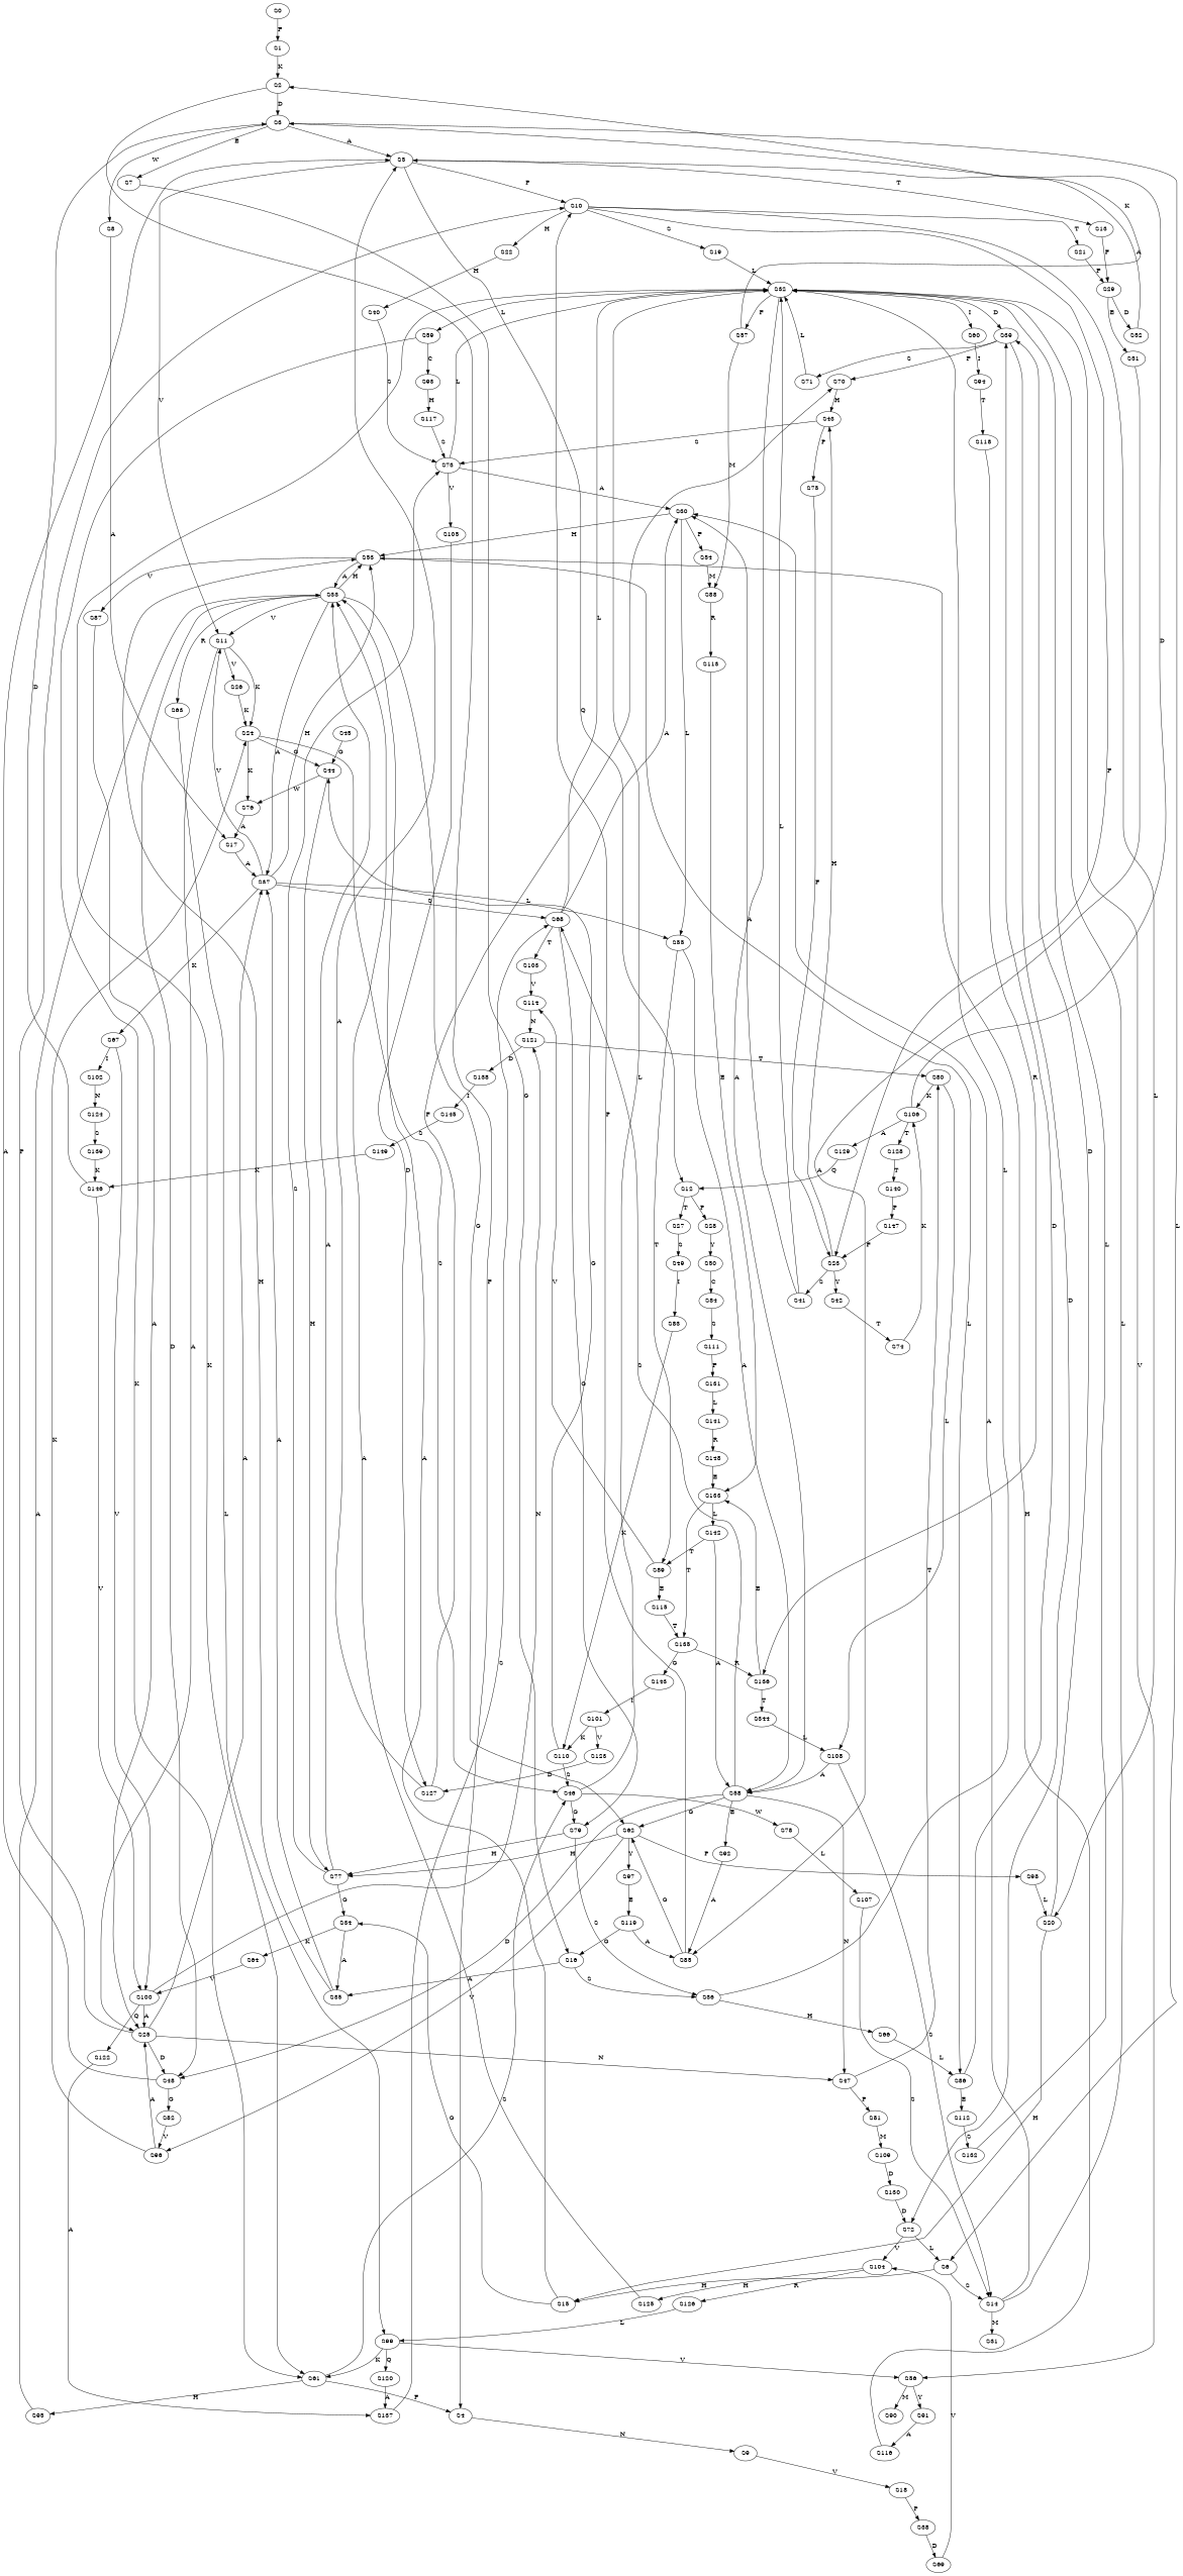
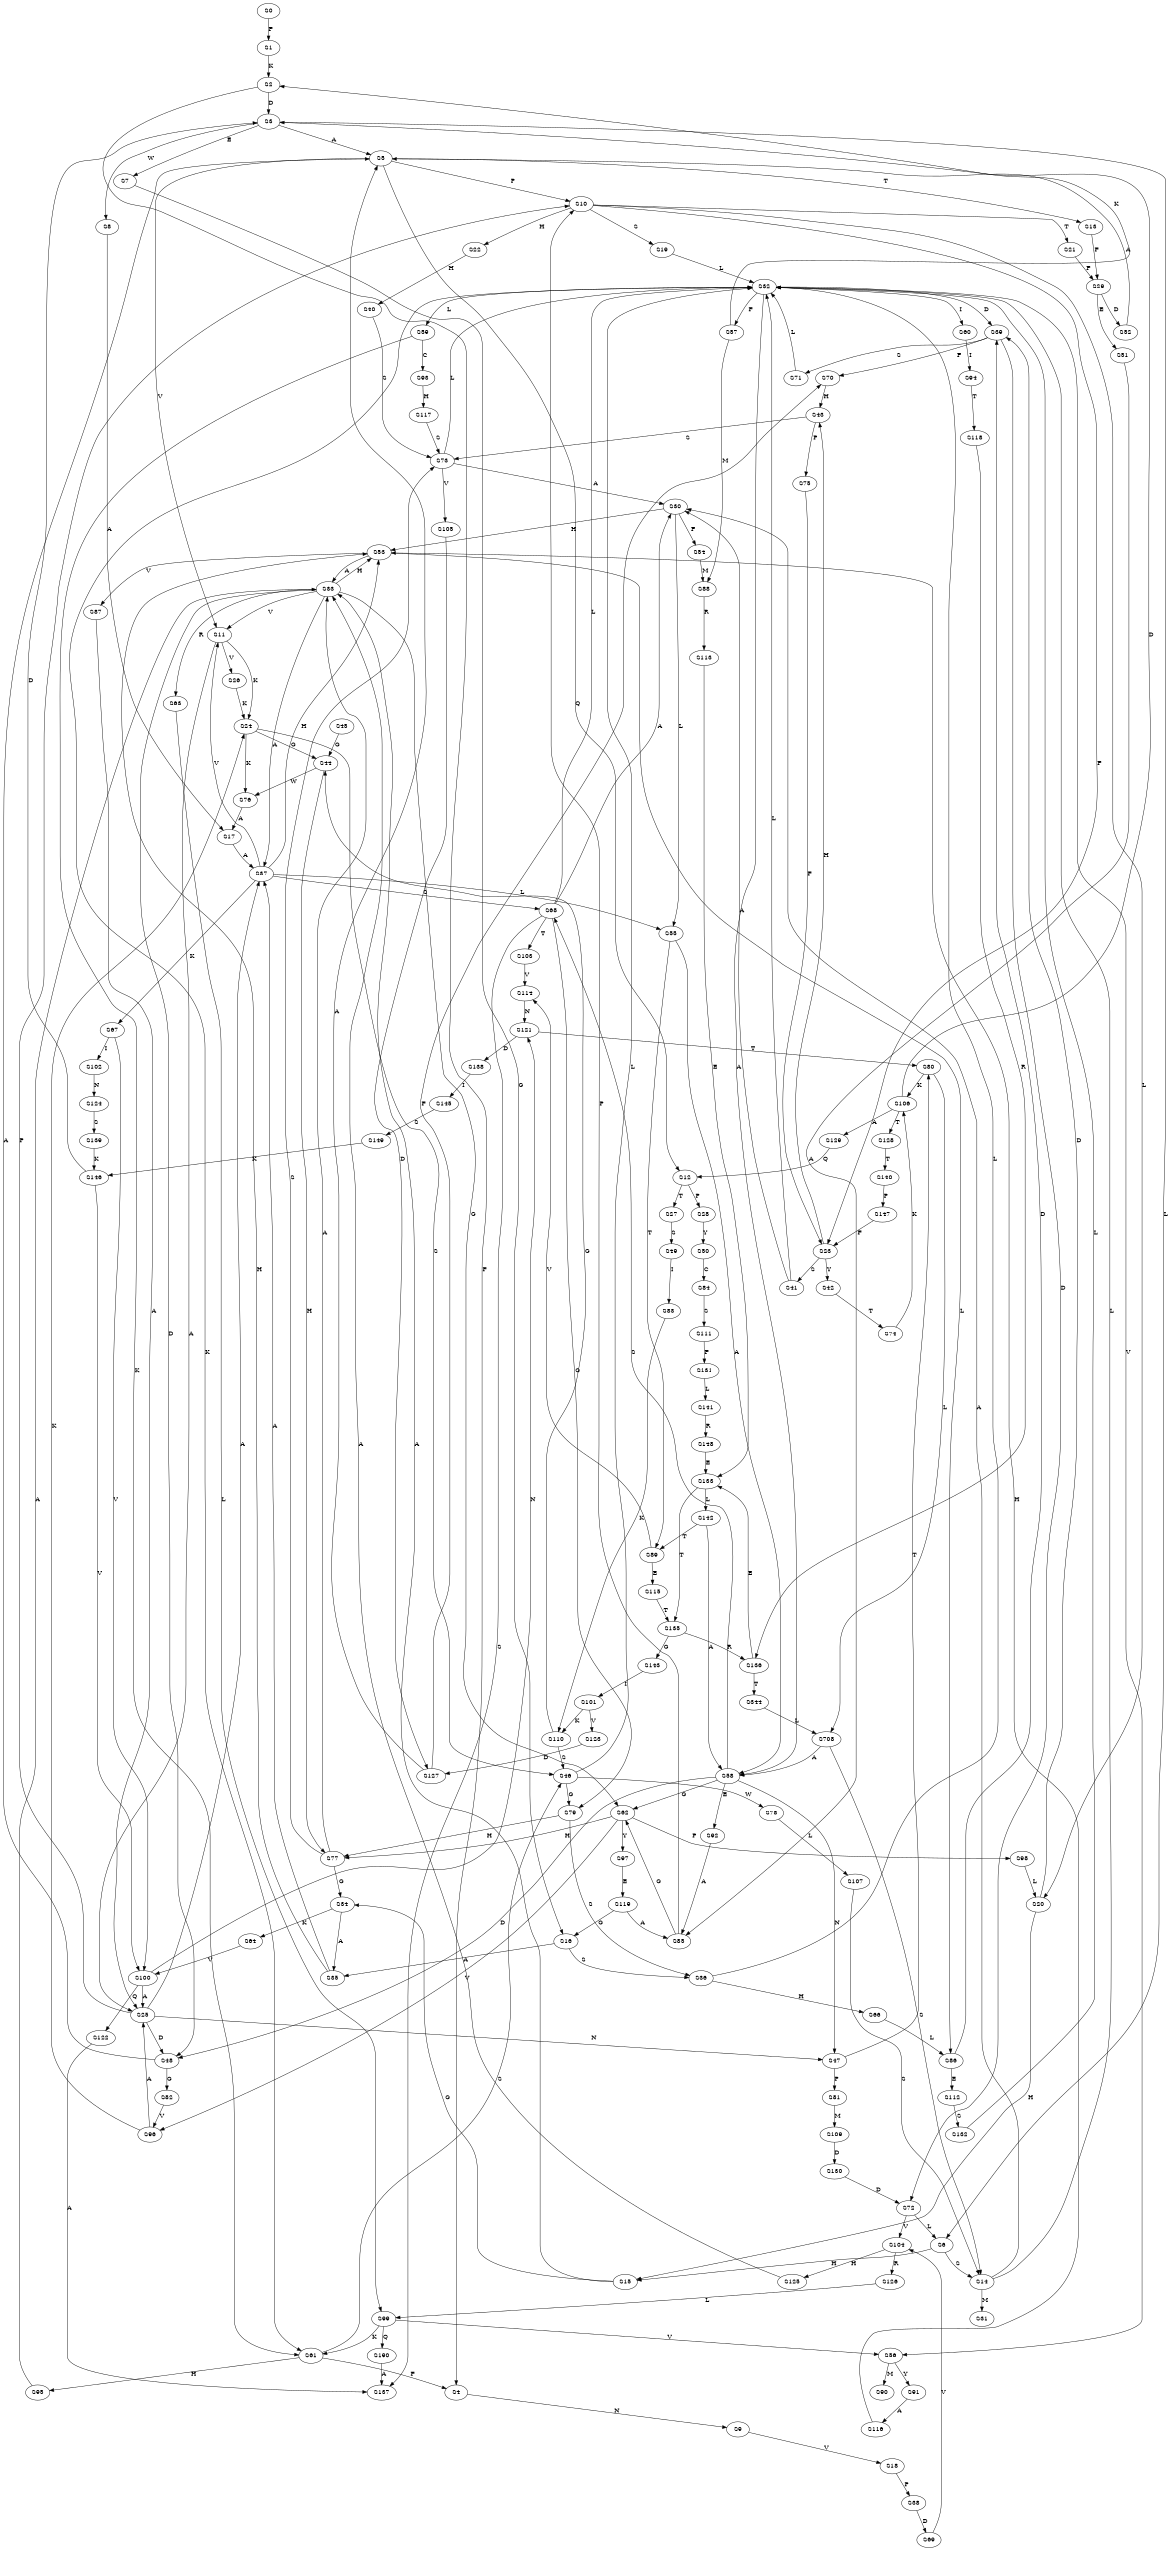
  strict digraph {
    S0
    S1
    S2
    S3
    S4
    S5
    S6
    S7
    S8
    S9
    S10
    S11
    S12
    S13
    S14
    S15
    S16
    S17
    S18
    S19
    S20
    S21
    S22
    S23
    S24
    S25
    S26
    S27
    S28
    S29
    S30
    S31
    S32
    S33
    S34
    S35
    S36
    S37
    S38
    S39
    S40
    S41
    S42
    S43
    S44
    S46
    S76
    S47
    S48
    S49
    S50
    S51
    S52
    S53
    S54
    S55
    S56
    S57
    S58
    S59
    S60
    S61
    S62
    S63
    S64
    S66
    S67
    S68
    S69
    S70
    S71
    S72
    S73
    S74
    S75
    S77
    S45
    S78
    S79
    S80
    S81
    S82
    S83
    S84
    S85
    S86
    S87
    S88
    S89
    S90
    S91
    S92
    S93
    S94
    S95
    S96
    S97
    S98
    S99
    S100
    S102
    S103
    S104
    S105
    S106
    S107
-   S108
+   S108 [label=S708]
    S109
    S110
    S111
    S112
    S113
    S114
    S115
    S116
    S117
    S118
    S119
-   S120
+   S120 [label=S190]
    S121
    S122
    S101
    S123
    S124
    S125
    S126
    S127
    S128
    S129
    S130
    S131
    S132
    S133
    S135
    S136
    S137
    S138
    S139
    S140
    S141
    S142
    S143
    n143 [label=S344]
    S145
    S146
    S147
    S148
    S149
    S0 -> S1 [label=F]
    S1 -> S2 [label=K]
    S2 -> S3 [label=D]
    S2 -> S4 [label=F]
    S3 -> S5 [label=A]
    S3 -> S6 [label=L]
    S3 -> S7 [label=E]
    S3 -> S8 [label=W]
    S4 -> S9 [label=N]
    S5 -> S10 [label=P]
    S5 -> S11 [label=V]
    S5 -> S12 [label=Q]
    S5 -> S13 [label=T]
    S6 -> S14 [label=S]
    S6 -> S15 [label=H]
    S7 -> S16 [label=G]
    S8 -> S17 [label=A]
    S9 -> S18 [label=V]
    S10 -> S19 [label=S]
    S10 -> S20 [label=L]
    S10 -> S21 [label=T]
    S10 -> S22 [label=H]
    S10 -> S23 [label=F]
    S11 -> S24 [label=K]
    S11 -> S25 [label=A]
    S11 -> S26 [label=V]
    S12 -> S27 [label=T]
    S12 -> S28 [label=P]
    S13 -> S29 [label=F]
    S14 -> S30 [label=A]
    S14 -> S31 [label=M]
    S14 -> S32 [label=L]
    S15 -> S33 [label=A]
    S15 -> S34 [label=G]
    S16 -> S35 [label=A]
    S16 -> S36 [label=S]
    S17 -> S37 [label=A]
    S18 -> S38 [label=P]
    S19 -> S32 [label=L]
    S20 -> S15 [label=H]
    S20 -> S39 [label=D]
    S21 -> S29 [label=F]
    S22 -> S40 [label=H]
    S23 -> S41 [label=S]
    S23 -> S42 [label=Y]
    S23 -> S43 [label=H]
    S24 -> S44 [label=G]
    S24 -> S46 [label=S]
    S24 -> S76 [label=K]
    S25 -> S10 [label=P]
    S25 -> S37 [label=A]
    S25 -> S47 [label=N]
    S25 -> S48 [label=D]
    S26 -> S24 [label=K]
    S27 -> S49 [label=S]
    S28 -> S50 [label=Y]
    S29 -> S51 [label=E]
    S29 -> S52 [label=D]
    S30 -> S53 [label=H]
    S30 -> S54 [label=F]
    S30 -> S55 [label=L]
    S32 -> S39 [label=D]
    S32 -> S56 [label=V]
    S32 -> S57 [label=F]
    S32 -> S58 [label=A]
    S32 -> S59 [label=L]
    S32 -> S60 [label=I]
    S32 -> S61 [label=K]
    S33 -> S11 [label=V]
    S33 -> S37 [label=A]
    S33 -> S48 [label=D]
    S33 -> S53 [label=H]
    S33 -> S62 [label=G]
    S33 -> S63 [label=R]
    S34 -> S35 [label=A]
    S34 -> S64 [label=K]
    S35 -> S37 [label=A]
    S35 -> S53 [label=H]
    S36 -> S32 [label=L]
    S36 -> S66 [label=H]
    S37 -> S11 [label=V]
    S37 -> S53 [label=H]
    S37 -> S55 [label=L]
    S37 -> S67 [label=K]
    S37 -> S68 [label=S]
    S38 -> S69 [label=D]
    S39 -> S70 [label=F]
    S39 -> S71 [label=S]
    S39 -> S72 [label=D]
    S40 -> S73 [label=S]
    S41 -> S30 [label=A]
    S41 -> S32 [label=L]
    S42 -> S74 [label=T]
    S43 -> S73 [label=S]
    S43 -> S75 [label=P]
    S44 -> S76 [label=W]
    S44 -> S77 [label=H]
    S46 -> S32 [label=L]
    S46 -> S78 [label=W]
    S46 -> S79 [label=G]
    S76 -> S17 [label=A]
    S47 -> S80 [label=T]
    S47 -> S81 [label=P]
    S48 -> S5 [label=A]
    S48 -> S82 [label=G]
    S49 -> S83 [label=I]
    S50 -> S84 [label=C]
    S51 -> S85 [label=A]
    S52 -> S5 [label=A]
    S53 -> S33 [label=A]
    S53 -> S86 [label=L]
    S53 -> S87 [label=V]
    S54 -> S88 [label=M]
    S55 -> S58 [label=A]
    S55 -> S89 [label=T]
    S56 -> S90 [label=M]
    S56 -> S91 [label=Y]
    S57 -> S2 [label=K]
    S57 -> S88 [label=M]
    S58 -> S47 [label=N]
    S58 -> S48 [label=D]
    S58 -> S62 [label=G]
    S58 -> S68 [label=S]
    S58 -> S92 [label=E]
    S59 -> S61 [label=K]
    S59 -> S93 [label=C]
    S60 -> S94 [label=I]
    S61 -> S4 [label=F]
    S61 -> S46 [label=S]
    S61 -> S95 [label=H]
    S62 -> S77 [label=H]
    S62 -> S96 [label=V]
    S62 -> S97 [label=Y]
    S62 -> S98 [label=P]
    S63 -> S99 [label=L]
    S64 -> S100 [label=V]
    S66 -> S86 [label=L]
    S67 -> S100 [label=V]
    S67 -> S102 [label=I]
    S68 -> S30 [label=A]
    S68 -> S32 [label=L]
    S68 -> S79 [label=G]
    S68 -> S103 [label=T]
    S69 -> S104 [label=V]
    S70 -> S43 [label=H]
    S71 -> S32 [label=L]
    S72 -> S6 [label=L]
    S72 -> S104 [label=V]
    S73 -> S30 [label=A]
    S73 -> S32 [label=L]
    S73 -> S105 [label=V]
    S74 -> S106 [label=K]
    S75 -> S23 [label=F]
    S77 -> S33 [label=A]
    S77 -> S34 [label=G]
    S77 -> S73 [label=S]
    S45 -> S44 [label=G]
    S78 -> S107 [label=L]
    S79 -> S36 [label=S]
    S79 -> S77 [label=H]
    S80 -> S106 [label=K]
    S80 -> S108 [label=L]
    S81 -> S109 [label=M]
    S82 -> S96 [label=V]
    S83 -> S110 [label=K]
    S84 -> S111 [label=S]
    S85 -> S10 [label=P]
    S85 -> S62 [label=G]
    S86 -> S39 [label=D]
    S86 -> S112 [label=E]
    S87 -> S25 [label=A]
    S88 -> S113 [label=R]
    S89 -> S114 [label=V]
    S89 -> S115 [label=E]
    S91 -> S116 [label=A]
    S92 -> S85 [label=A]
    S93 -> S117 [label=H]
    S94 -> S118 [label=T]
    S95 -> S33 [label=A]
    S96 -> S24 [label=K]
    S96 -> S25 [label=A]
    S97 -> S119 [label=E]
    S98 -> S20 [label=L]
    S99 -> S56 [label=V]
    S99 -> S61 [label=K]
    S99 -> S120 [label=Q]
    S100 -> S25 [label=A]
    S100 -> S121 [label=N]
    S100 -> S122 [label=Q]
    S102 -> S124 [label=N]
    S103 -> S114 [label=V]
    S104 -> S125 [label=H]
    S104 -> S126 [label=R]
    S105 -> S127 [label=D]
    S106 -> S3 [label=D]
    S106 -> S128 [label=T]
    S106 -> S129 [label=A]
    S107 -> S14 [label=S]
    S108 -> S14 [label=S]
    S108 -> S58 [label=A]
    S109 -> S130 [label=D]
    S110 -> S44 [label=G]
    S110 -> S46 [label=S]
    S111 -> S131 [label=F]
    S112 -> S132 [label=S]
    S113 -> S133 [label=E]
    S114 -> S121 [label=N]
    S115 -> S135 [label=T]
    S116 -> S53 [label=H]
    S117 -> S73 [label=S]
    S118 -> S136 [label=R]
    S119 -> S16 [label=G]
    S119 -> S85 [label=A]
    S120 -> S137 [label=A]
    S121 -> S80 [label=T]
    S121 -> S138 [label=D]
    S122 -> S137 [label=A]
    S101 -> S110 [label=K]
    S101 -> S123 [label=V]
    S123 -> S127 [label=D]
    S124 -> S139 [label=S]
    S125 -> S33 [label=A]
    S126 -> S99 [label=L]
    S127 -> S5 [label=A]
    S127 -> S70 [label=F]
    S128 -> S140 [label=T]
    S129 -> S12 [label=Q]
    S130 -> S72 [label=D]
    S131 -> S141 [label=L]
    S132 -> S32 [label=L]
    S133 -> S135 [label=T]
    S133 -> S142 [label=L]
    S135 -> S136 [label=R]
    S135 -> S143 [label=G]
    S136 -> S133 [label=E]
    S136 -> n143 [label=T]
-   S137 -> S68 [label=S]
+   S68 -> S137 [label=S]
    S138 -> S145 [label=I]
    S139 -> S146 [label=K]
    S140 -> S147 [label=P]
    S141 -> S148 [label=R]
    S142 -> S58 [label=A]
    S142 -> S89 [label=T]
    S143 -> S101 [label=I]
    n143 -> S108 [label=L]
    S145 -> S149 [label=S]
    S146 -> S3 [label=D]
    S146 -> S100 [label=V]
    S147 -> S23 [label=F]
    S148 -> S133 [label=E]
    S149 -> S146 [label=K]
  }
